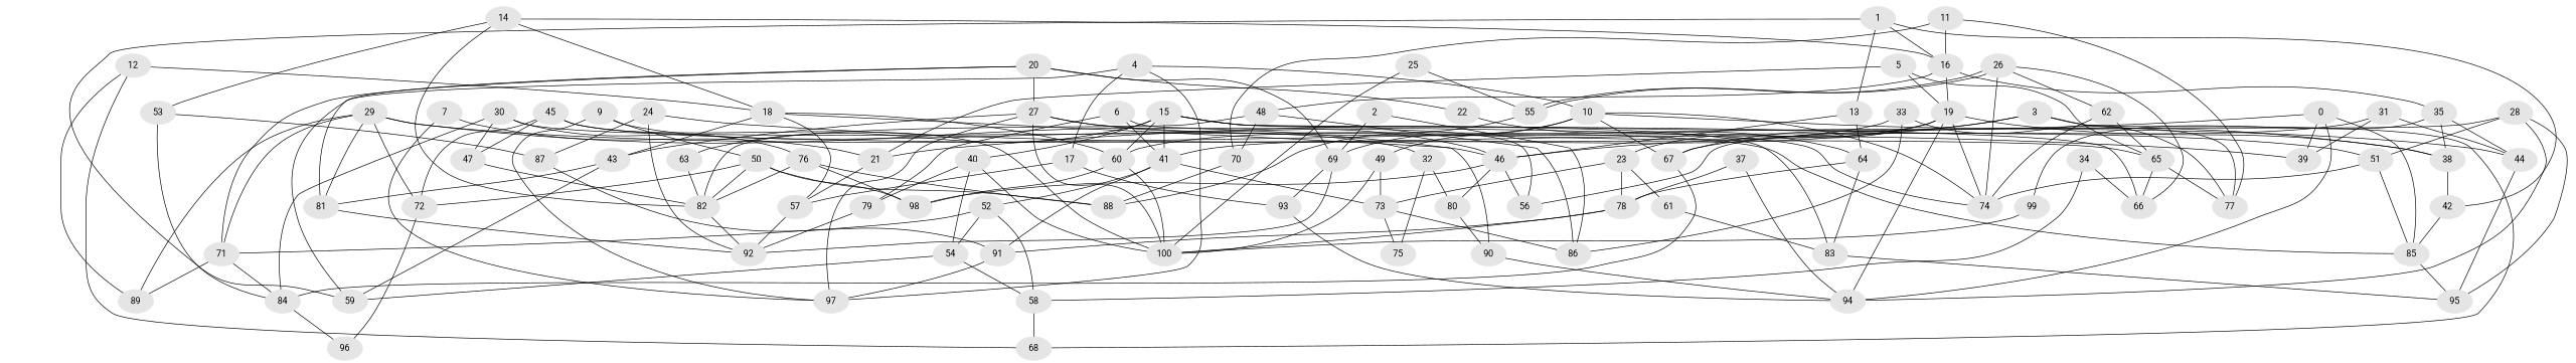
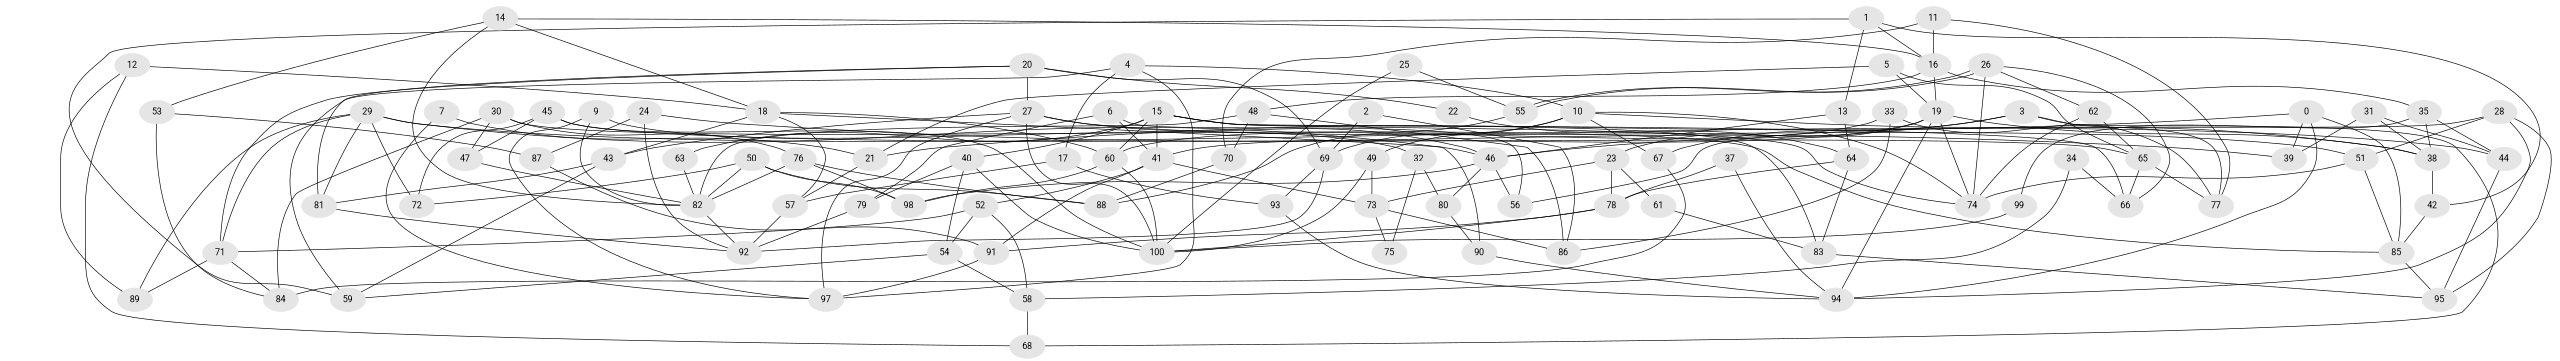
  graph {
    fontname=Roboto
    node [color=gray90 fontname=Roboto style=filled]
    edge [fontname=Roboto]
    1
    13
    16
    42
    59
    46
    64
    19
    35
    48
    85
    2
    69
    86
    93
    92
    3
    67
    68
    77
    56
    80
    98
    84
    4
    10
    17
    97
    38
    49
    74
    57
    5
    21
    65
    41
    94
    23
    66
    6
    79
    73
    52
    91
    7
    n46 [label=0]
    39
    95
    9
    32
    50
    75
    82
    72
    88
    100
    11
    70
    12
    18
    89
    60
    43
    90
    83
    78
    14
    53
    87
    15
    40
    63
    54
    44
    99
    81
    61
    20
    22
    27
    71
    51
    24
    25
    55
    26
    62
    28
    29
-   96
    30
    47
    76
    31
    33
    34
    58
    37
    45
    1 -- 13
    1 -- 16
    1 -- 42
    1 -- 59
    13 -- 46
    13 -- 64
    16 -- 19
    16 -- 35
    16 -- 48
    42 -- 85
    46 -- 56
    46 -- 80
    46 -- 98
    64 -- 83
    64 -- 78
    19 -- 38
    19 -- 74
    19 -- 41
    19 -- 94
    19 -- 23
    35 -- 38
    35 -- 44
    35 -- 99
    48 -- 86
    48 -- 82
    48 -- 70
    85 -- 95
    2 -- 69
    2 -- 86
    69 -- 93
    69 -- 92
    93 -- 94
    3 -- 46
    3 -- 67
    3 -- 68
    3 -- 77
    67 -- 84
    80 -- 90
-   84 -- 96
    4 -- 59
    4 -- 10
    4 -- 17
    4 -- 97
    10 -- 69
    10 -- 67
    10 -- 38
    10 -- 49
    10 -- 74
    17 -- 93
    17 -- 57
    38 -- 42
    49 -- 73
    49 -- 100
    57 -- 92
    5 -- 19
    5 -- 21
    5 -- 65
    21 -- 57
    65 -- 77
    65 -- 66
    41 -- 73
    41 -- 52
    41 -- 91
    23 -- 73
    23 -- 78
    23 -- 61
    6 -- 56
    6 -- 41
    6 -- 79
    79 -- 92
    73 -- 86
    73 -- 75
    52 -- 54
    52 -- 71
    52 -- 58
    91 -- 97
    7 -- 97
    7 -- 21
    n46 -- 85
    n46 -- 21
    n46 -- 94
    n46 -- 39
    9 -- 97
    9 -- 32
-   9 -- 50
+   9 -- 82
    32 -- 80
    32 -- 75
    50 -- 98
    50 -- 82
    50 -- 72
    50 -- 88
    82 -- 92
-   72 -- 96
    11 -- 16
    11 -- 77
    11 -- 70
    70 -- 88
    12 -- 68
    12 -- 18
    12 -- 89
    18 -- 57
    18 -- 60
    18 -- 43
    18 -- 90
    60 -- 98
    60 -- 100
    43 -- 59
    43 -- 81
    90 -- 94
    83 -- 95
    78 -- 91
    78 -- 100
    14 -- 16
    14 -- 82
    14 -- 18
    14 -- 53
    53 -- 84
    53 -- 87
    87 -- 91
    15 -- 74
    15 -- 41
    15 -- 66
    15 -- 60
    15 -- 83
    15 -- 40
    15 -- 63
    40 -- 79
    40 -- 100
    40 -- 54
    63 -- 82
    54 -- 59
    54 -- 58
    44 -- 95
    99 -- 100
    81 -- 92
    61 -- 83
    20 -- 69
    20 -- 81
    20 -- 22
    20 -- 27
    20 -- 71
    22 -- 64
    27 -- 46
    27 -- 97
    27 -- 100
    27 -- 43
    27 -- 51
    71 -- 84
    71 -- 89
    51 -- 85
    51 -- 74
    24 -- 92
    24 -- 39
    24 -- 87
    25 -- 100
    25 -- 55
    55 -- 88
    26 -- 74
    26 -- 66
    26 -- 55
    26 -- 55
    26 -- 62
    62 -- 74
    62 -- 65
    28 -- 56
    28 -- 94
    28 -- 95
    28 -- 51
    29 -- 46
    29 -- 72
    29 -- 89
    29 -- 44
    29 -- 81
    29 -- 71
    30 -- 85
    30 -- 84
    30 -- 47
    30 -- 76
    47 -- 82
    76 -- 98
    76 -- 82
    76 -- 88
-   31 -- 67
+   31 -- 38
    31 -- 39
    31 -- 44
    33 -- 86
    33 -- 77
    33 -- 60
    34 -- 66
    34 -- 58
    58 -- 68
    37 -- 94
    37 -- 78
    45 -- 65
    45 -- 72
    45 -- 100
    45 -- 47
  }
